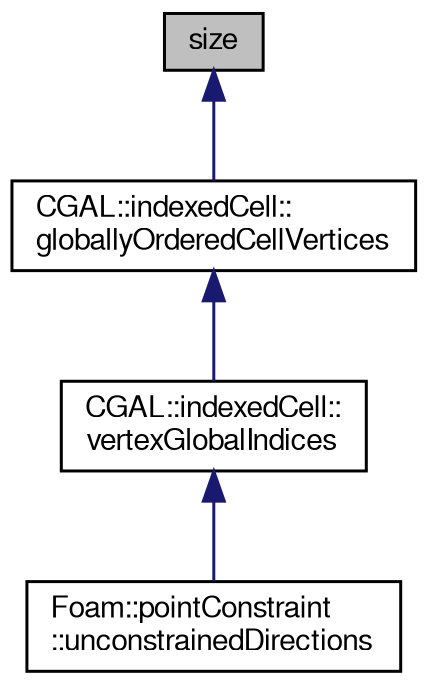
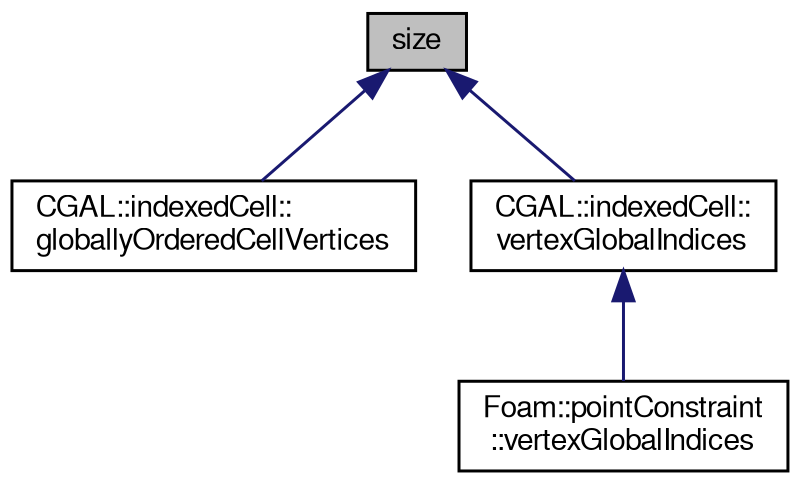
  digraph {
    rankdir=TB
    node [color=black fontname=FreeSans fontsize=10 shape=record]
    edge [color=midnightblue dir=back fontname=FreeSans fontsize=10 labelfontname=FreeSans labelfontsize=10 style=solid]
    n1 [fillcolor=grey75 fontcolor=black height=0.2 label=size style=filled width=0.4]
    n2 [height=0.2 label="CGAL::indexedCell::\lgloballyOrderedCellVertices" width=0.4]
    n3 [height=0.2 label="CGAL::indexedCell::\lvertexGlobalIndices" width=0.4]
-   n4 [height=0.2 label="Foam::pointConstraint\l::unconstrainedDirections" width=0.4]
+   n4 [height=0.2 label="Foam::pointConstraint\l::vertexGlobalIndices" width=0.4]
    n1 -> n2
-   n2 -> n3
+   n1 -> n3
    n3 -> n4
  }
